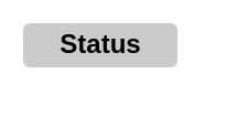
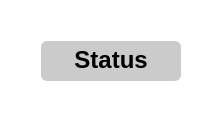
  <mxCell id="0" />
  <mxCell id="1" parent="0" />
- <mxCell id="2" value="&lt;font color=&quot;#000000&quot;&gt;Status&lt;/font&gt;" style="dashed=0;html=1;rounded=1;fontSize=12;align=center;fontStyle=1;strokeWidth=2;fontColor=#42526E;fillColor=#CCCBCB;strokeColor=none;" vertex="1" parent="1"><mxGeometry x="10" y="10" width="70" height="20" as="geometry" /></mxCell>
+ <mxCell id="2" value="&lt;font color=&quot;#000000&quot;&gt;Status&lt;/font&gt;" style="dashed=0;html=1;rounded=1;fontSize=12;align=center;fontStyle=1;strokeWidth=2;fontColor=#42526E;fillColor=#CCCBCB;strokeColor=none;" vertex="1" parent="1"><mxGeometry x="20" y="20" width="70" height="20" as="geometry" /></mxCell>
